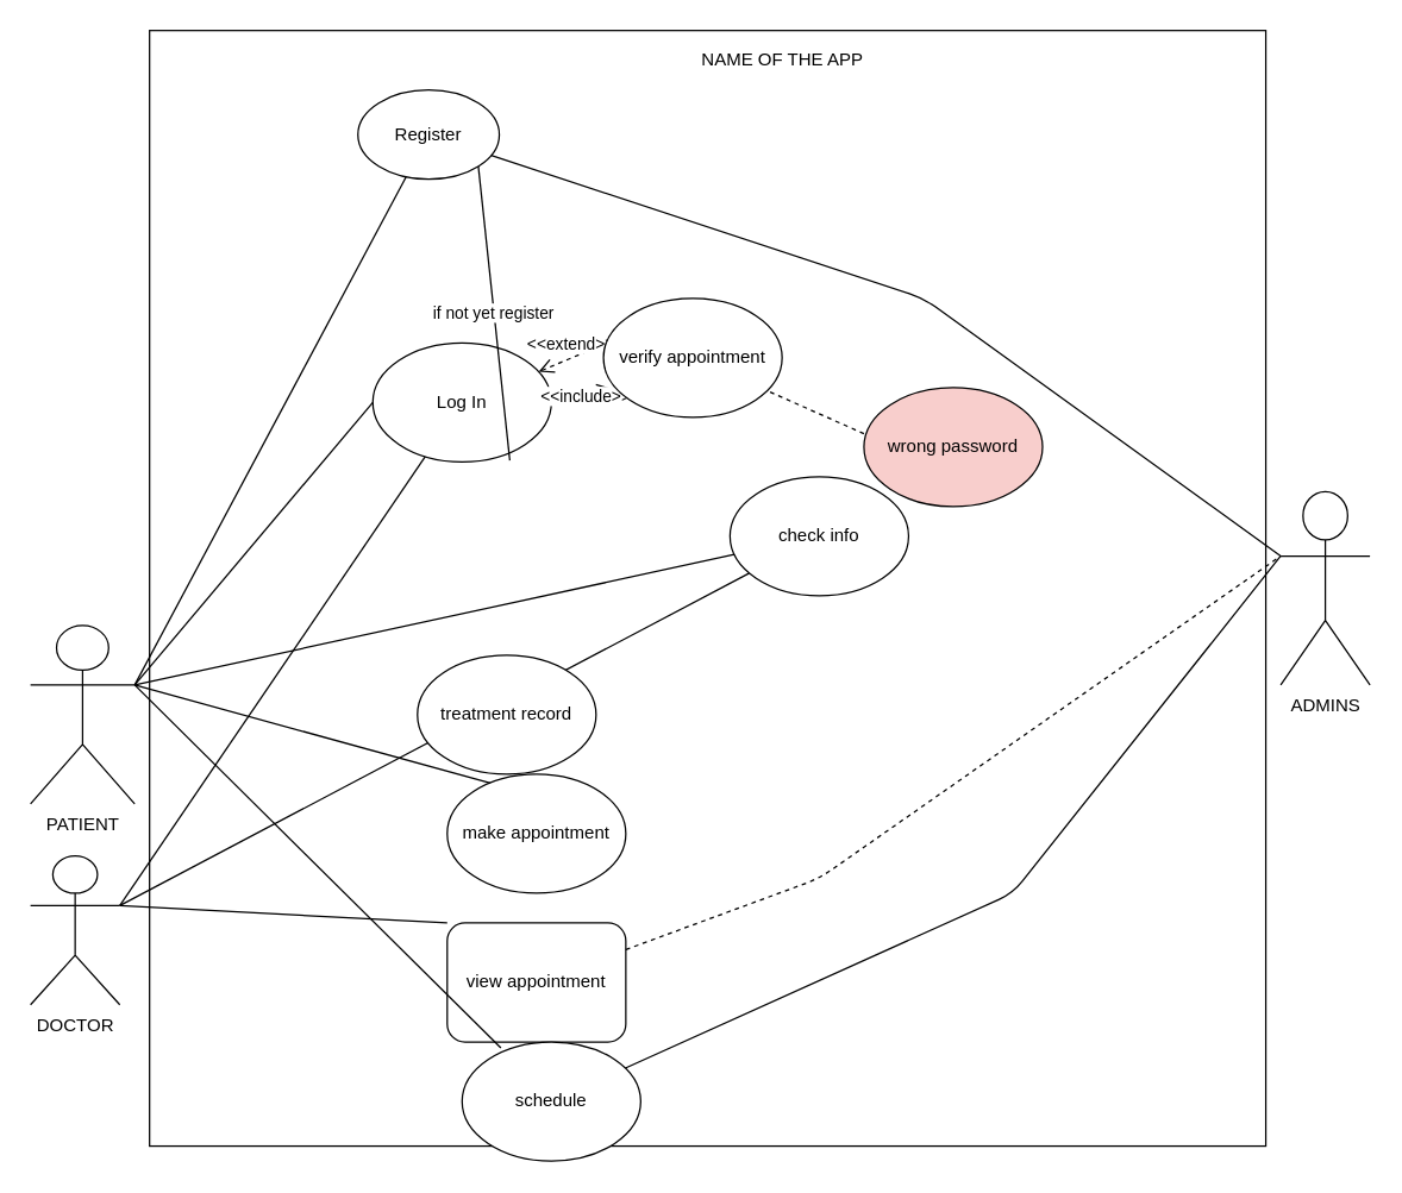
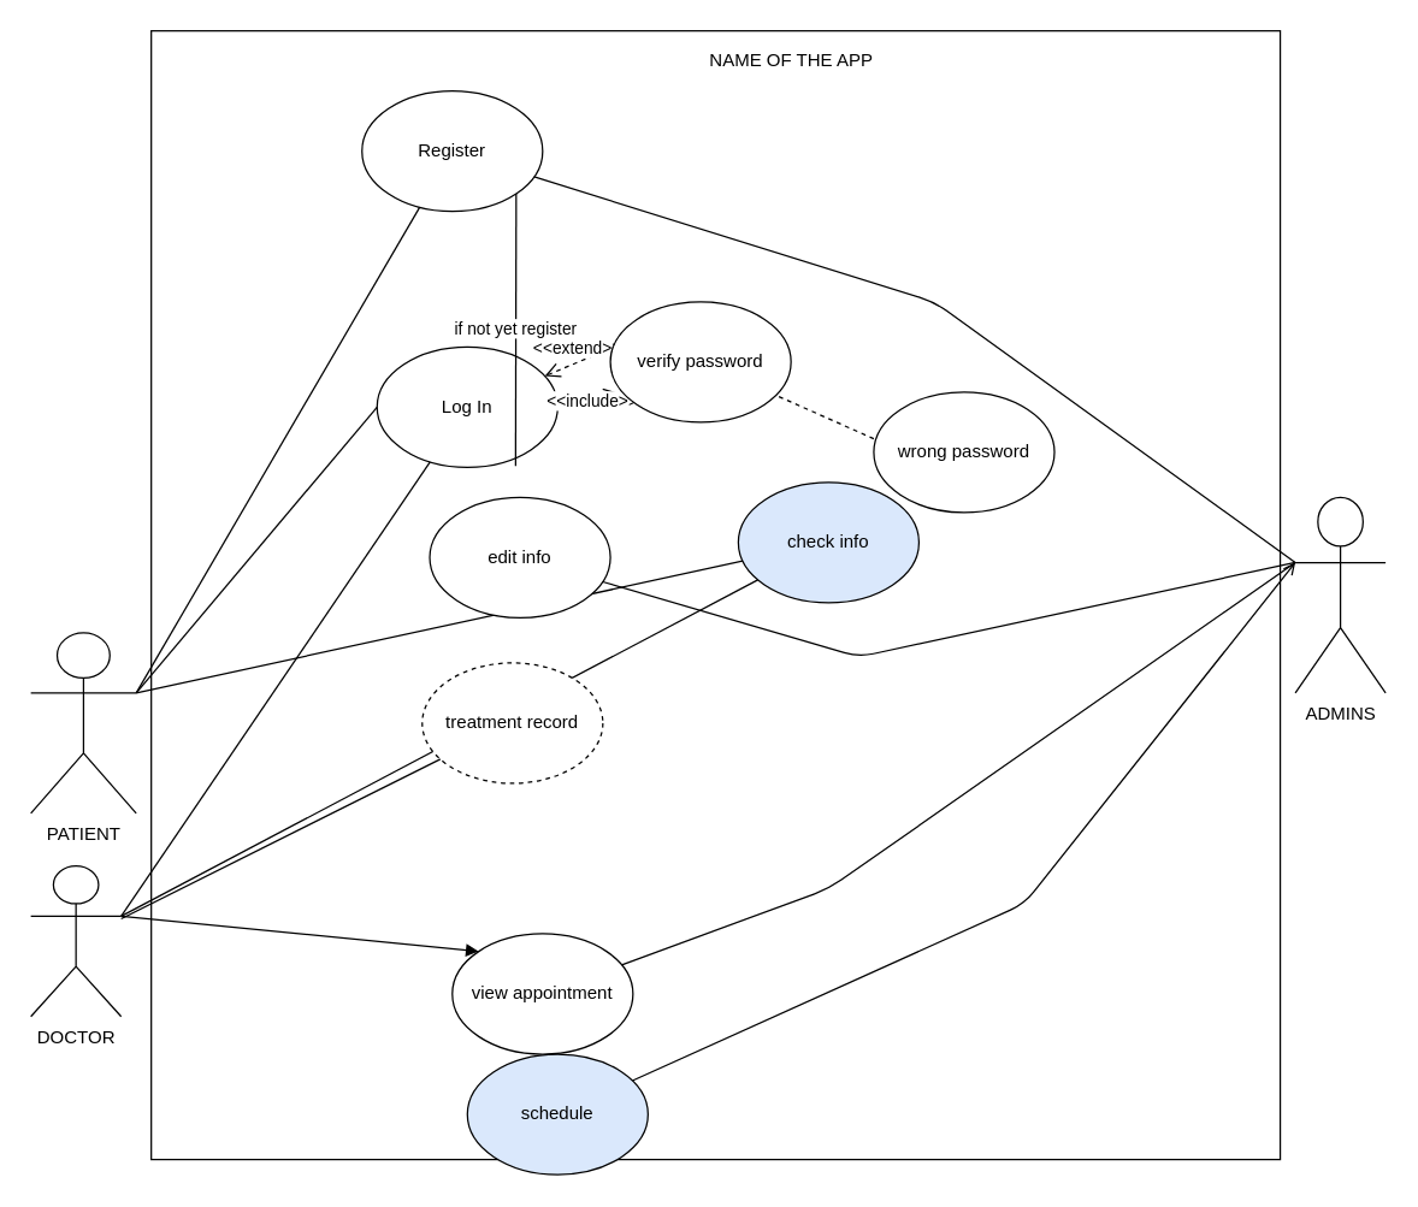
  <mxCell id="0" />
  <mxCell id="1" parent="0" />
  <mxCell id="2" value="&lt;p align=&quot;center&quot;&gt;&lt;br&gt;&lt;/p&gt;" style="whiteSpace=wrap;html=1;aspect=fixed;align=center;imageHeight=30;" parent="1" vertex="1"><mxGeometry x="100" y="20" width="750" height="750" as="geometry" /></mxCell>
  <mxCell id="3" value="NAME OF THE APP" style="text;html=1;align=center;verticalAlign=middle;resizable=0;points=[];autosize=1;strokeColor=none;" parent="1" vertex="1"><mxGeometry x="465" y="30" width="120" height="20" as="geometry" /></mxCell>
  <mxCell id="4" value="PATIENT" style="shape=umlActor;verticalLabelPosition=bottom;verticalAlign=top;html=1;" parent="1" vertex="1"><mxGeometry x="20" y="420" width="70" height="120" as="geometry" /></mxCell>
  <mxCell id="5" value="DOCTOR" style="shape=umlActor;verticalLabelPosition=bottom;verticalAlign=top;html=1;" parent="1" vertex="1"><mxGeometry x="20" y="575" width="60" height="100" as="geometry" /></mxCell>
  <mxCell id="6" value="ADMINS" style="shape=umlActor;verticalLabelPosition=bottom;verticalAlign=top;html=1;direction=east;" parent="1" vertex="1"><mxGeometry x="860" y="330" width="60" height="130" as="geometry" /></mxCell>
  <mxCell id="7" value="Log In" style="ellipse;whiteSpace=wrap;html=1;" parent="1" vertex="1"><mxGeometry x="250" y="230" width="120" height="80" as="geometry" /></mxCell>
- <mxCell id="8" value="Register" style="ellipse;whiteSpace=wrap;html=1;" parent="1" vertex="1"><mxGeometry x="240" y="60" width="95" height="60" as="geometry" /></mxCell>
- <mxCell id="9" value="make appointment" style="ellipse;whiteSpace=wrap;html=1;" parent="1" vertex="1"><mxGeometry x="300" y="520" width="120" height="80" as="geometry" /></mxCell>
+ <mxCell id="8" value="Register" style="ellipse;whiteSpace=wrap;html=1;" parent="1" vertex="1"><mxGeometry x="240" y="60" width="120" height="80" as="geometry" /></mxCell>
  <mxCell id="10" value="" style="endArrow=none;html=1;" parent="1" target="8" edge="1"><mxGeometry width="50" height="50" relative="1" as="geometry"><mxPoint x="90" y="460" as="sourcePoint" /><mxPoint x="280" y="400" as="targetPoint" /></mxGeometry></mxCell>
  <mxCell id="11" value="" style="endArrow=none;html=1;entryX=0;entryY=0.5;entryDx=0;entryDy=0;" parent="1" target="7" edge="1"><mxGeometry width="50" height="50" relative="1" as="geometry"><mxPoint x="90" y="460" as="sourcePoint" /><mxPoint x="140" y="410" as="targetPoint" /></mxGeometry></mxCell>
- <mxCell id="12" value="" style="endArrow=none;html=1;entryX=0.242;entryY=0.075;entryDx=0;entryDy=0;exitX=1;exitY=0.333;exitDx=0;exitDy=0;exitPerimeter=0;entryPerimeter=0;" parent="1" source="4" target="9" edge="1"><mxGeometry width="50" height="50" relative="1" as="geometry"><mxPoint x="110" y="540" as="sourcePoint" /><mxPoint x="350" y="530" as="targetPoint" /></mxGeometry></mxCell>
  <mxCell id="13" value="" style="endArrow=none;html=1;exitX=1;exitY=0.333;exitDx=0;exitDy=0;exitPerimeter=0;" parent="1" source="4" target="18" edge="1"><mxGeometry width="50" height="50" relative="1" as="geometry"><mxPoint x="90" y="500" as="sourcePoint" /><mxPoint x="359.04" y="666" as="targetPoint" /></mxGeometry></mxCell>
  <mxCell id="14" value="" style="endArrow=none;html=1;exitX=1;exitY=0.333;exitDx=0;exitDy=0;exitPerimeter=0;" parent="1" source="5" target="7" edge="1"><mxGeometry width="50" height="50" relative="1" as="geometry"><mxPoint x="70.96" y="630" as="sourcePoint" /><mxPoint x="340" y="796" as="targetPoint" /></mxGeometry></mxCell>
- <mxCell id="15" value="view appointment" style="whiteSpace=wrap;html=1;rounded=1;" parent="1" vertex="1"><mxGeometry x="300" y="620" width="120" height="80" as="geometry" /></mxCell>
- <mxCell id="16" value="" style="endArrow=none;html=1;entryX=0;entryY=0;entryDx=0;entryDy=0;exitX=1;exitY=0.333;exitDx=0;exitDy=0;exitPerimeter=0;" parent="1" source="5" target="15" edge="1"><mxGeometry width="50" height="50" relative="1" as="geometry"><mxPoint x="90" y="640" as="sourcePoint" /><mxPoint x="349.04" y="556" as="targetPoint" /></mxGeometry></mxCell>
+ <mxCell id="15" value="view appointment" style="ellipse;whiteSpace=wrap;html=1;" parent="1" vertex="1"><mxGeometry x="300" y="620" width="120" height="80" as="geometry" /></mxCell>
+ <mxCell id="16" value="" style="endArrow=block;html=1;entryX=0;entryY=0;entryDx=0;entryDy=0;exitX=1;exitY=0.333;exitDx=0;exitDy=0;exitPerimeter=0;" parent="1" source="5" target="15" edge="1"><mxGeometry width="50" height="50" relative="1" as="geometry"><mxPoint x="90" y="640" as="sourcePoint" /><mxPoint x="349.04" y="556" as="targetPoint" /></mxGeometry></mxCell>
  <mxCell id="17" value="" style="endArrow=none;html=1;exitX=1;exitY=0.333;exitDx=0;exitDy=0;exitPerimeter=0;" parent="1" source="5" target="18" edge="1"><mxGeometry width="50" height="50" relative="1" as="geometry"><mxPoint x="90" y="515.813" as="sourcePoint" /><mxPoint x="357.574" y="444.196" as="targetPoint" /></mxGeometry></mxCell>
- <mxCell id="18" value="check info" style="ellipse;whiteSpace=wrap;html=1;" parent="1" vertex="1"><mxGeometry x="490" y="320" width="120" height="80" as="geometry" /></mxCell>
+ <mxCell id="18" value="check info" style="ellipse;whiteSpace=wrap;html=1;fillColor=#dae8fc;" parent="1" vertex="1"><mxGeometry x="490" y="320" width="120" height="80" as="geometry" /></mxCell>
  <mxCell id="19" value="" style="endArrow=none;html=1;entryX=0;entryY=0.333;entryDx=0;entryDy=0;entryPerimeter=0;" parent="1" source="8" target="6" edge="1"><mxGeometry width="50" height="50" relative="1" as="geometry"><mxPoint x="650" y="420" as="sourcePoint" /><mxPoint x="700" y="370" as="targetPoint" /><Array as="points"><mxPoint x="620" y="200" /></Array></mxGeometry></mxCell>
- <mxCell id="21" value="wrong password" style="ellipse;whiteSpace=wrap;html=1;fillColor=#f8cecc;" parent="1" vertex="1"><mxGeometry x="580" y="260" width="120" height="80" as="geometry" /></mxCell>
+ <mxCell id="20" value="edit info" style="ellipse;whiteSpace=wrap;html=1;" parent="1" vertex="1"><mxGeometry x="285" y="330" width="120" height="80" as="geometry" /></mxCell>
+ <mxCell id="21" value="wrong password" style="ellipse;whiteSpace=wrap;html=1;" parent="1" vertex="1"><mxGeometry x="580" y="260" width="120" height="80" as="geometry" /></mxCell>
  <mxCell id="22" value="&amp;lt;&amp;lt;include&amp;gt;&amp;gt;" style="endArrow=open;endSize=12;dashed=1;html=1;exitX=1;exitY=0.5;exitDx=0;exitDy=0;entryX=0.083;entryY=0.775;entryDx=0;entryDy=0;entryPerimeter=0;" parent="1" source="7" target="29" edge="1"><mxGeometry width="160" relative="1" as="geometry"><mxPoint x="405" y="250" as="sourcePoint" /><mxPoint x="565" y="250" as="targetPoint" /></mxGeometry></mxCell>
  <mxCell id="23" value="&amp;lt;&amp;lt;extend&amp;gt;&amp;gt;" style="html=1;verticalAlign=bottom;endArrow=open;dashed=1;endSize=8;exitX=0;exitY=0.388;exitDx=0;exitDy=0;exitPerimeter=0;startArrow=none;" parent="1" source="29" target="7" edge="1"><mxGeometry relative="1" as="geometry"><mxPoint x="490" y="290" as="sourcePoint" /><mxPoint x="420" y="290" as="targetPoint" /></mxGeometry></mxCell>
- <mxCell id="25" value="" style="endArrow=none;html=1;entryX=0;entryY=0.333;entryDx=0;entryDy=0;entryPerimeter=0;dashed=1;" parent="1" source="15" edge="1" target="6"><mxGeometry width="50" height="50" relative="1" as="geometry"><mxPoint x="380" y="470" as="sourcePoint" /><mxPoint x="750" y="350" as="targetPoint" /><Array as="points"><mxPoint x="550" y="590" /></Array></mxGeometry></mxCell>
- <mxCell id="26" value="treatment record" style="ellipse;whiteSpace=wrap;html=1;" vertex="1" parent="1"><mxGeometry x="280" y="440" width="120" height="80" as="geometry" /></mxCell>
- <mxCell id="28" value="schedule" style="ellipse;whiteSpace=wrap;html=1;" vertex="1" parent="1"><mxGeometry x="310" y="700" width="120" height="80" as="geometry" /></mxCell>
- <mxCell id="29" value="verify appointment" style="ellipse;whiteSpace=wrap;html=1;" parent="1" vertex="1"><mxGeometry x="405" y="200" width="120" height="80" as="geometry" /></mxCell>
+ <mxCell id="24" value="" style="endArrow=none;html=1;entryX=0;entryY=0.333;entryDx=0;entryDy=0;entryPerimeter=0;" parent="1" source="20" target="6" edge="1"><mxGeometry width="50" height="50" relative="1" as="geometry"><mxPoint x="380" y="380" as="sourcePoint" /><mxPoint x="430" y="330" as="targetPoint" /><Array as="points"><mxPoint x="570" y="436" /></Array></mxGeometry></mxCell>
+ <mxCell id="25" value="" style="endArrow=none;html=1;entryX=0;entryY=0.333;entryDx=0;entryDy=0;entryPerimeter=0;" parent="1" source="15" edge="1" target="6"><mxGeometry width="50" height="50" relative="1" as="geometry"><mxPoint x="380" y="470" as="sourcePoint" /><mxPoint x="750" y="350" as="targetPoint" /><Array as="points"><mxPoint x="550" y="590" /></Array></mxGeometry></mxCell>
+ <mxCell id="26" value="treatment record" style="ellipse;whiteSpace=wrap;html=1;dashed=1;" vertex="1" parent="1"><mxGeometry x="280" y="440" width="120" height="80" as="geometry" /></mxCell>
+ <mxCell id="27" value="" style="endArrow=none;html=1;" edge="1" parent="1" source="5" target="26"><mxGeometry width="50" height="50" relative="1" as="geometry"><mxPoint x="390" y="500" as="sourcePoint" /><mxPoint x="440" y="450" as="targetPoint" /></mxGeometry></mxCell>
+ <mxCell id="28" value="schedule" style="ellipse;whiteSpace=wrap;html=1;fillColor=#dae8fc;" vertex="1" parent="1"><mxGeometry x="310" y="700" width="120" height="80" as="geometry" /></mxCell>
+ <mxCell id="29" value="verify password" style="ellipse;whiteSpace=wrap;html=1;" parent="1" vertex="1"><mxGeometry x="405" y="200" width="120" height="80" as="geometry" /></mxCell>
  <mxCell id="30" value="" style="html=1;verticalAlign=bottom;endArrow=none;dashed=1;endSize=8;exitX=0;exitY=0.388;exitDx=0;exitDy=0;exitPerimeter=0;" edge="1" parent="1" source="21" target="29"><mxGeometry relative="1" as="geometry"><mxPoint x="500" y="256.04" as="sourcePoint" /><mxPoint x="249.961" y="367.85" as="targetPoint" /></mxGeometry></mxCell>
- <mxCell id="31" value="" style="endArrow=none;html=1;exitX=0.217;exitY=0.05;exitDx=0;exitDy=0;exitPerimeter=0;entryX=1;entryY=0.333;entryDx=0;entryDy=0;entryPerimeter=0;" edge="1" parent="1" source="28" target="4"><mxGeometry width="50" height="50" relative="1" as="geometry"><mxPoint x="460" y="590" as="sourcePoint" /><mxPoint x="510" y="540" as="targetPoint" /></mxGeometry></mxCell>
- <mxCell id="32" value="" style="endArrow=none;html=1;entryX=0;entryY=0.333;entryDx=0;entryDy=0;entryPerimeter=0;" edge="1" parent="1" source="28" target="6"><mxGeometry width="50" height="50" relative="1" as="geometry"><mxPoint x="460" y="590" as="sourcePoint" /><mxPoint x="510" y="540" as="targetPoint" /><Array as="points"><mxPoint x="680" y="600" /></Array></mxGeometry></mxCell>
+ <mxCell id="32" value="" style="endArrow=open;html=1;entryX=0;entryY=0.333;entryDx=0;entryDy=0;entryPerimeter=0;" edge="1" parent="1" source="28" target="6"><mxGeometry width="50" height="50" relative="1" as="geometry"><mxPoint x="460" y="590" as="sourcePoint" /><mxPoint x="510" y="540" as="targetPoint" /><Array as="points"><mxPoint x="680" y="600" /></Array></mxGeometry></mxCell>
  <mxCell id="33" value="if not yet register" style="endArrow=none;html=1;exitX=1;exitY=1;exitDx=0;exitDy=0;entryX=0.767;entryY=0.988;entryDx=0;entryDy=0;entryPerimeter=0;" edge="1" parent="1" source="8" target="7"><mxGeometry width="50" height="50" relative="1" as="geometry"><mxPoint x="480" y="310" as="sourcePoint" /><mxPoint x="530" y="260" as="targetPoint" /><Array as="points" /></mxGeometry></mxCell>
